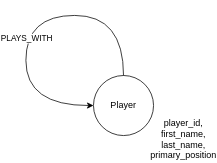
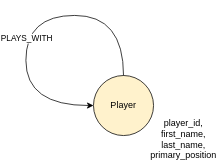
  <mxCell id="0" />
  <mxCell id="1" parent="0" />
- <mxCell id="2" value="Player" style="ellipse;whiteSpace=wrap;html=1;aspect=fixed;" vertex="1" parent="1"><mxGeometry x="110" y="100" width="80" height="80" as="geometry" /></mxCell>
+ <mxCell id="2" value="Player" style="ellipse;whiteSpace=wrap;html=1;aspect=fixed;fillColor=#fff2cc;" vertex="1" parent="1"><mxGeometry x="110" y="100" width="80" height="80" as="geometry" /></mxCell>
  <mxCell id="3" style="edgeStyle=orthogonalEdgeStyle;orthogonalLoop=1;jettySize=auto;html=1;entryX=0;entryY=0.5;entryDx=0;entryDy=0;curved=1;" edge="1" parent="1" source="2" target="2"><mxGeometry relative="1" as="geometry"><Array as="points"><mxPoint x="150" y="20" /><mxPoint x="20" y="20" /><mxPoint x="20" y="140" /></Array></mxGeometry></mxCell>
  <mxCell id="4" value="PLAYS_WITH" style="edgeLabel;html=1;align=center;verticalAlign=middle;resizable=0;points=[];" vertex="1" connectable="0" parent="3"><mxGeometry x="-0.089" y="12" relative="1" as="geometry"><mxPoint x="-19" y="18" as="offset" /></mxGeometry></mxCell>
  <mxCell id="5" value="player_id,&lt;br&gt;first_name,&lt;br&gt;last_name,&lt;br&gt;primary_position" style="text;html=1;strokeColor=none;fillColor=none;align=center;verticalAlign=middle;whiteSpace=wrap;rounded=0;" vertex="1" parent="1"><mxGeometry x="210" y="175" width="40" height="20" as="geometry" /></mxCell>
